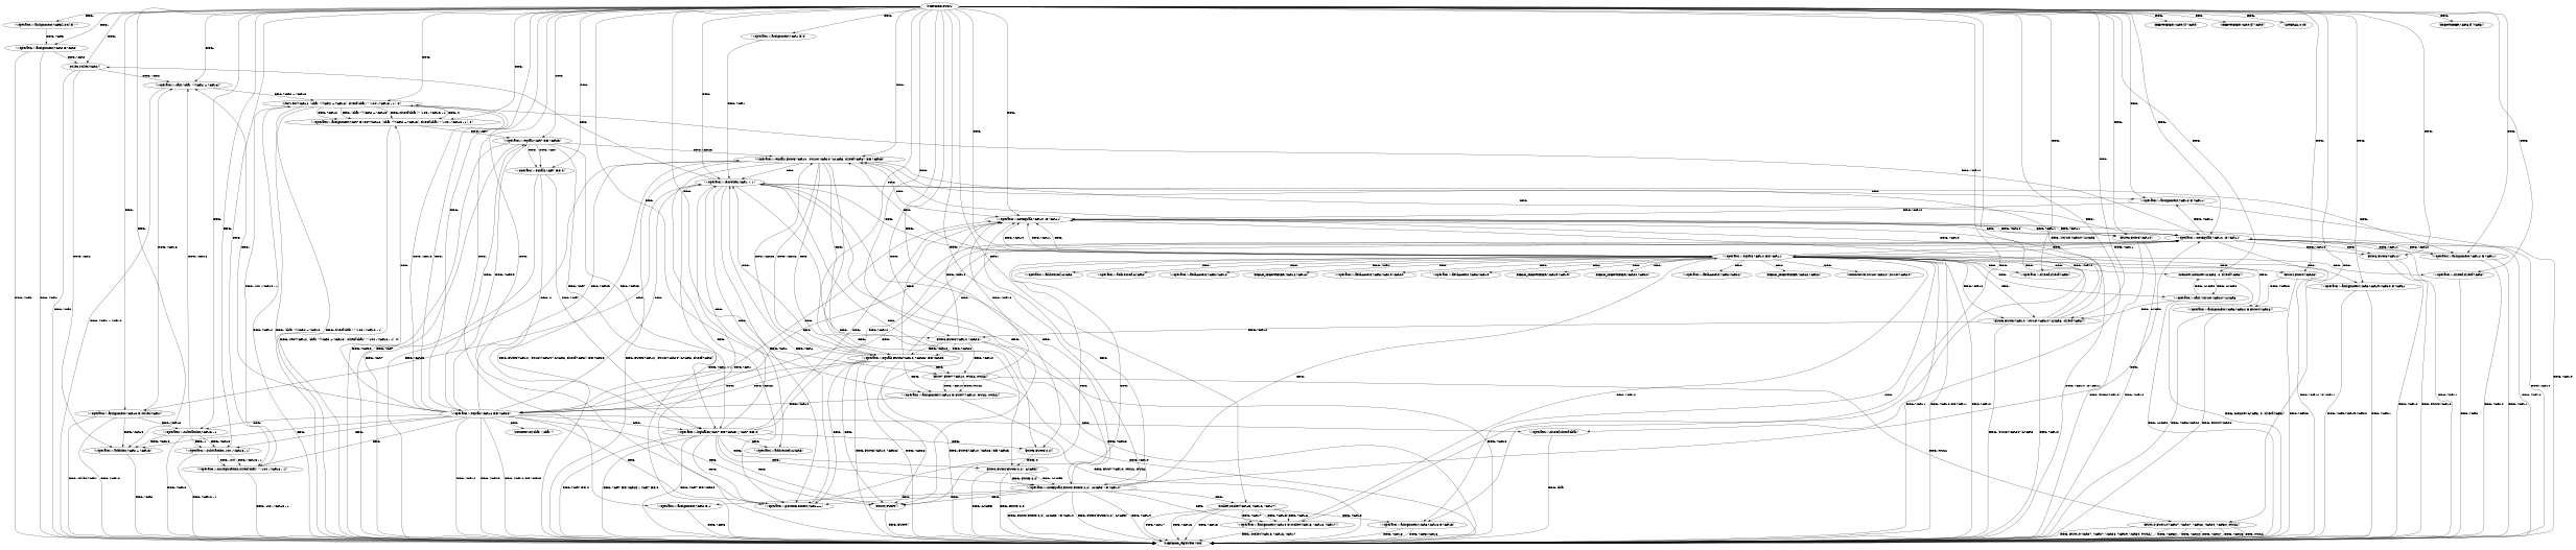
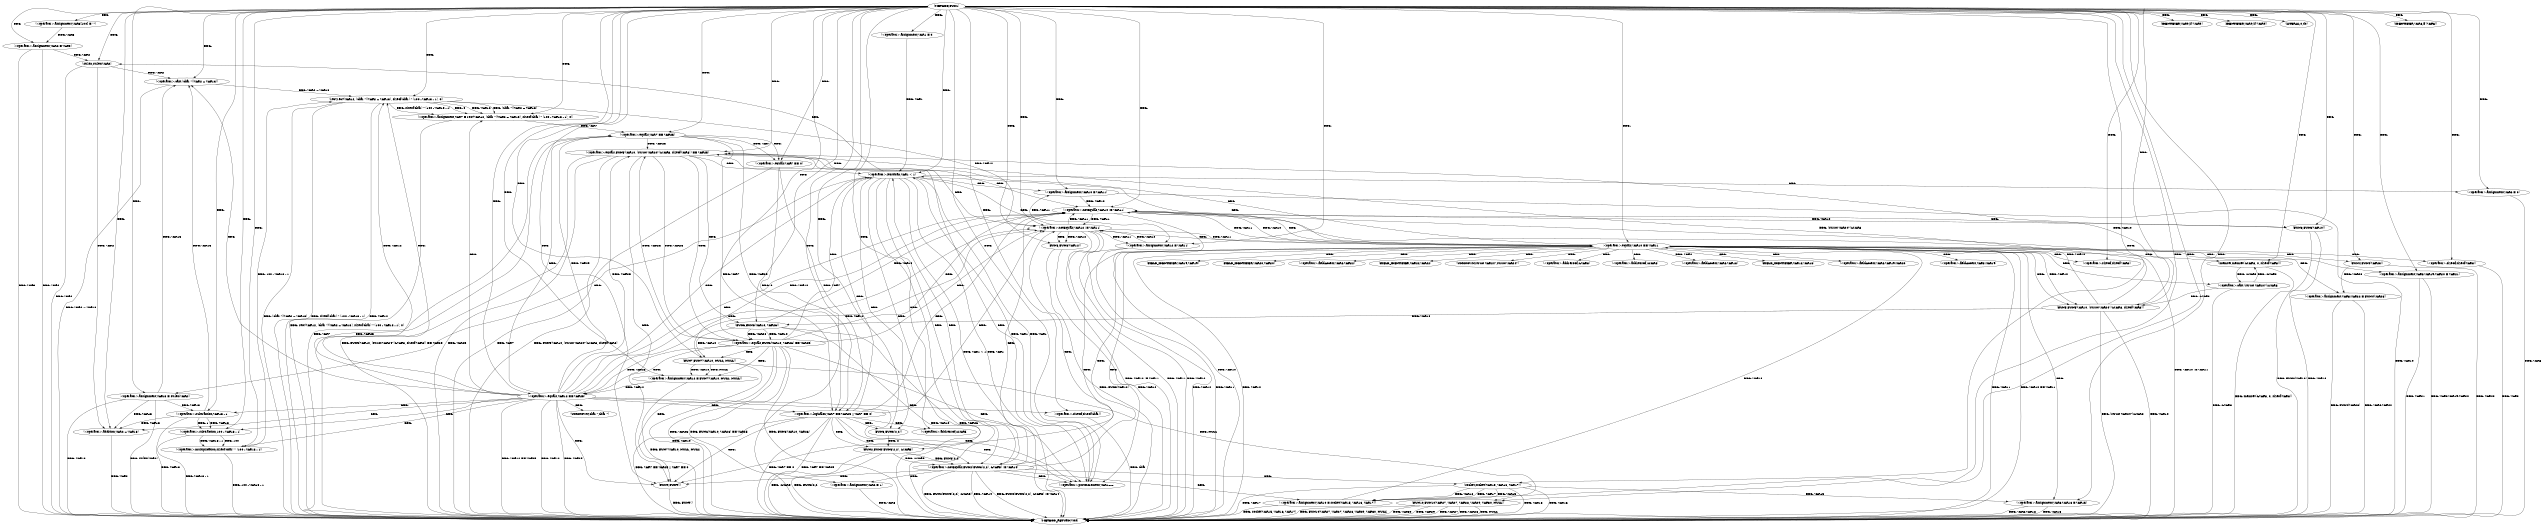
  digraph {
    n1 [label="(METHOD,FUN1)"]
    n2 [label="(<operator>.assignment,VAR3[100] = \"\")"]
    n3 [label="(<operator>.assignment,VAR2 = VAR3)"]
    n4 [label="(<operator>.assignment,VAR1 = 0)"]
    n5 [label="(<operator>.lessThan,VAR1 < 1)"]
    n6 [label="(<operator>.postIncrement,VAR1++)"]
+   n7 [label="(<operator>.assignment,VAR6 = 0)"]
    n8 [label="(<operator>.assignment,VAR10 = VAR11)"]
    n9 [label="(<operator>.assignment,VAR12 = VAR11)"]
    n10 [label="(<operator>.assignment,VAR13 = strlen(VAR2))"]
    n11 [label="(strlen,strlen(VAR2))"]
    n12 [label="(<operator>.notEquals,FUN2(FUN3(2,2), &VAR5) != VAR14)"]
    n13 [label="(FUN3,FUN3(2,2))"]
    n14 [label="(<operator>.assignment,VAR6 = 1)"]
    n15 [label="(<operator>.assignment,VAR10 = socket(VAR15, VAR16, VAR17))"]
    n16 [label="(socket,socket(VAR15, VAR16, VAR17))"]
    n17 [label="(<operator>.equals,VAR10 == VAR11)"]
    n18 [label="(memset,memset(&VAR8, 0, sizeof(VAR8)))"]
    n19 [label="(<operator>.sizeOf,sizeof(VAR8))"]
    n20 [label="(<operator>.assignment,VAR8.VAR18 = VAR15)"]
    n21 [label="(<operator>.assignment,VAR8.VAR19.VAR20 = VAR21)"]
    n22 [label="(FUN4,FUN4(VAR23))"]
    n23 [label="(<operator>.equals,FUN5(VAR10, (struct VAR24*)&VAR8, sizeof(VAR8)) == VAR25)"]
    n24 [label="(FUN5,FUN5(VAR10, (struct VAR24*)&VAR8, sizeof(VAR8)))"]
    n25 [label="(<operator>.sizeOf,sizeof(VAR8))"]
    n26 [label="(<operator>.equals,FUN6(VAR10, VAR26) == VAR25)"]
    n27 [label="(FUN6,FUN6(VAR10, VAR26))"]
    n28 [label="(<operator>.assignment,VAR12 = FUN7(VAR10, NULL, NULL))"]
    n29 [label="(FUN7,FUN7(VAR10, NULL, NULL))"]
    n30 [label="(<operator>.equals,VAR12 == VAR25)"]
    n31 [label="(<operator>.assignment,VAR7 = recv(VAR12, (char *)(VAR2 + VAR13), sizeof(char) * (100 - VAR13 - 1), 0))"]
    n32 [label="(recv,recv(VAR12, (char *)(VAR2 + VAR13), sizeof(char) * (100 - VAR13 - 1), 0))"]
    n33 [label="(<operator>.cast,(char *)(VAR2 + VAR13))"]
    n34 [label="(<operator>.addition,VAR2 + VAR13)"]
    n35 [label="(<operator>.multiplication,sizeof(char) * (100 - VAR13 - 1))"]
    n36 [label="(<operator>.sizeOf,sizeof(char))"]
    n37 [label="(<operator>.subtraction,100 - VAR13 - 1)"]
    n38 [label="(<operator>.subtraction,VAR13 - 1)"]
    n39 [label="(<operator>.equals,VAR7 == VAR25)"]
    n40 [label="(<operator>.equals,VAR7 == 0)"]
    n41 [label="(IDENTIFIER,VAR9,if (VAR9))"]
    n42 [label="(IDENTIFIER,VAR9,if (VAR9))"]
    n43 [label="(LITERAL,0,do)"]
    n44 [label="(<operator>.notEquals,VAR10 != VAR11)"]
    n45 [label="(FUN8,FUN8(VAR10))"]
    n46 [label="(<operator>.notEquals,VAR12 != VAR11)"]
    n47 [label="(FUN8,FUN8(VAR12))"]
    n48 [label="(IDENTIFIER,VAR6,if (VAR6))"]
    n49 [label="(FUN9,FUN9())"]
    n50 [label="(FUN10,FUN10(VAR27, VAR27, VAR28, VAR29, VAR30, NULL))"]
    n51 [label="(METHOD_RETURN,void)"]
    n52 [label="(FUN2,FUN2(FUN3(2,2), &VAR5))"]
    n53 [label="(<operator>.addressOf,&VAR5)"]
    n54 [label="(<operator>.assignment,VAR8.VAR22 = FUN4(VAR23))"]
    n55 [label="(<operator>.cast,(struct VAR24*)&VAR8)"]
    n56 [label="(<operator>.addressOf,&VAR8)"]
    n57 [label="(<operator>.fieldAccess,VAR8.VAR18)"]
    n58 [label="(FIELD_IDENTIFIER,VAR18,VAR18)"]
    n59 [label="(<operator>.fieldAccess,VAR8.VAR19.VAR20)"]
    n60 [label="(<operator>.fieldAccess,VAR8.VAR19)"]
    n61 [label="(FIELD_IDENTIFIER,VAR19,VAR19)"]
    n62 [label="(FIELD_IDENTIFIER,VAR20,VAR20)"]
    n63 [label="(<operator>.fieldAccess,VAR8.VAR22)"]
    n64 [label="(FIELD_IDENTIFIER,VAR22,VAR22)"]
    n65 [label="(UNKNOWN,struct VAR24*,struct VAR24*)"]
    n66 [label="(<operator>.addressOf,&VAR8)"]
    n67 [label="(<operator>.logicalOr,VAR7 == VAR25 || VAR7 == 0)"]
    n68 [label="(UNKNOWN,char *,char *)"]
    n1 -> n2 [label="DDG: "]
    n1 -> n3 [label="DDG: "]
    n1 -> n4 [label="DDG: "]
    n1 -> n5 [label="DDG: "]
    n1 -> n6 [label="DDG: "]
+   n1 -> n7 [label="DDG: "]
    n1 -> n8 [label="DDG: "]
    n1 -> n9 [label="DDG: "]
    n1 -> n10 [label="DDG: "]
    n1 -> n11 [label="DDG: "]
    n1 -> n12 [label="DDG: "]
    n1 -> n13 [label="DDG: "]
    n1 -> n14 [label="DDG: "]
    n1 -> n15 [label="DDG: "]
    n1 -> n16 [label="DDG: "]
    n1 -> n17 [label="DDG: "]
    n1 -> n18 [label="DDG: "]
    n1 -> n19 [label="DDG: "]
    n1 -> n20 [label="DDG: "]
    n1 -> n21 [label="DDG: "]
    n1 -> n22 [label="DDG: "]
    n1 -> n23 [label="DDG: "]
    n1 -> n24 [label="DDG: "]
    n1 -> n25 [label="DDG: "]
    n1 -> n26 [label="DDG: "]
    n1 -> n27 [label="DDG: "]
    n1 -> n28 [label="DDG: "]
    n1 -> n29 [label="DDG: "]
    n1 -> n30 [label="DDG: "]
    n1 -> n31 [label="DDG: "]
    n1 -> n32 [label="DDG: "]
    n1 -> n33 [label="DDG: "]
    n1 -> n34 [label="DDG: "]
    n1 -> n35 [label="DDG: "]
    n1 -> n36 [label="DDG: "]
    n1 -> n37 [label="DDG: "]
    n1 -> n38 [label="DDG: "]
    n1 -> n39 [label="DDG: "]
    n1 -> n40 [label="DDG: "]
    n1 -> n41 [label="DDG: "]
    n1 -> n42 [label="DDG: "]
    n1 -> n43 [label="DDG: "]
    n1 -> n44 [label="DDG: "]
    n1 -> n45 [label="DDG: "]
    n1 -> n46 [label="DDG: "]
    n1 -> n47 [label="DDG: "]
    n1 -> n48 [label="DDG: "]
    n1 -> n49 [label="DDG: "]
    n1 -> n50 [label="DDG: "]
    n2 -> n3 [label="DDG: VAR3"]
    n3 -> n11 [label="DDG: VAR2"]
    n3 -> n51 [label="DDG: VAR3"]
    n3 -> n51 [label="DDG: VAR2"]
    n4 -> n5 [label="DDG: VAR1"]
    n5 -> n6 [label="DDG: VAR1"]
+   n5 -> n7 [label="CDG: "]
    n5 -> n8 [label="CDG: "]
    n5 -> n9 [label="CDG: "]
    n5 -> n10 [label="CDG: "]
    n5 -> n11 [label="CDG: "]
    n5 -> n12 [label="CDG: "]
    n5 -> n13 [label="CDG: "]
    n5 -> n51 [label="DDG: VAR1 < 1"]
    n5 -> n51 [label="DDG: VAR1"]
    n5 -> n52 [label="CDG: "]
    n5 -> n53 [label="CDG: "]
    n6 -> n5 [label="DDG: VAR1"]
+   n7 -> n51 [label="DDG: VAR6"]
    n8 -> n44 [label="DDG: VAR10"]
    n8 -> n51 [label="DDG: VAR10"]
    n9 -> n46 [label="DDG: VAR12"]
    n9 -> n51 [label="DDG: VAR12"]
    n9 -> n51 [label="DDG: VAR11"]
    n10 -> n33 [label="DDG: VAR13"]
    n10 -> n34 [label="DDG: VAR13"]
    n10 -> n38 [label="DDG: VAR13"]
    n10 -> n51 [label="DDG: strlen(VAR2)"]
    n10 -> n51 [label="DDG: VAR13"]
    n11 -> n33 [label="DDG: VAR2"]
    n11 -> n34 [label="DDG: VAR2"]
    n11 -> n51 [label="DDG: VAR2"]
    n12 -> n5 [label="CDG: "]
    n12 -> n6 [label="CDG: "]
    n12 -> n14 [label="CDG: "]
    n12 -> n15 [label="CDG: "]
    n12 -> n16 [label="CDG: "]
    n12 -> n17 [label="CDG: "]
    n12 -> n44 [label="CDG: "]
    n12 -> n46 [label="CDG: "]
    n12 -> n49 [label="CDG: "]
    n12 -> n51 [label="DDG: VAR14"]
    n12 -> n51 [label="DDG: FUN2(FUN3(2,2), &VAR5) != VAR14"]
    n12 -> n51 [label="DDG: FUN2(FUN3(2,2), &VAR5)"]
    n13 -> n52 [label="DDG: 2"]
    n14 -> n51 [label="DDG: VAR6"]
    n15 -> n17 [label="DDG: VAR10"]
    n15 -> n51 [label="DDG: socket(VAR15, VAR16, VAR17)"]
    n16 -> n15 [label="DDG: VAR15"]
    n16 -> n15 [label="DDG: VAR16"]
    n16 -> n15 [label="DDG: VAR17"]
    n16 -> n20 [label="DDG: VAR15"]
    n16 -> n51 [label="DDG: VAR17"]
    n16 -> n51 [label="DDG: VAR16"]
    n16 -> n51 [label="DDG: VAR15"]
    n17 -> n5 [label="CDG: "]
    n17 -> n6 [label="CDG: "]
    n17 -> n18 [label="CDG: "]
    n17 -> n19 [label="CDG: "]
    n17 -> n20 [label="CDG: "]
    n17 -> n21 [label="CDG: "]
    n17 -> n22 [label="CDG: "]
    n17 -> n23 [label="CDG: "]
    n17 -> n24 [label="DDG: VAR10"]
    n17 -> n24 [label="CDG: "]
    n17 -> n25 [label="CDG: "]
    n17 -> n44 [label="DDG: VAR10"]
    n17 -> n44 [label="DDG: VAR11"]
    n17 -> n44 [label="CDG: "]
    n17 -> n46 [label="CDG: "]
    n17 -> n49 [label="CDG: "]
    n17 -> n51 [label="DDG: VAR11"]
    n17 -> n51 [label="DDG: VAR10 == VAR11"]
    n17 -> n51 [label="DDG: VAR10"]
    n17 -> n54 [label="CDG: "]
    n17 -> n55 [label="CDG: "]
    n17 -> n56 [label="CDG: "]
    n17 -> n57 [label="DDG: VAR2"]
    n17 -> n58 [label="CDG: "]
    n17 -> n59 [label="CDG: "]
    n17 -> n60 [label="CDG: "]
    n17 -> n61 [label="CDG: "]
    n17 -> n62 [label="CDG: "]
    n17 -> n63 [label="CDG: "]
    n17 -> n64 [label="CDG: "]
    n17 -> n65 [label="CDG: "]
    n17 -> n66 [label="CDG: "]
    n18 -> n51 [label="DDG: memset(&VAR8, 0, sizeof(VAR8))"]
    n18 -> n55 [label="DDG: &VAR8"]
    n20 -> n51 [label="DDG: VAR15"]
    n20 -> n51 [label="DDG: VAR8.VAR18"]
    n21 -> n51 [label="DDG: VAR21"]
    n21 -> n51 [label="DDG: VAR8.VAR19.VAR20"]
    n22 -> n51 [label="DDG: VAR23"]
    n22 -> n54 [label="DDG: VAR23"]
    n23 -> n5 [label="CDG: "]
    n23 -> n6 [label="CDG: "]
    n23 -> n26 [label="DDG: VAR25"]
    n23 -> n26 [label="CDG: "]
    n23 -> n27 [label="CDG: "]
    n23 -> n44 [label="CDG: "]
    n23 -> n46 [label="CDG: "]
    n23 -> n49 [label="CDG: "]
    n23 -> n51 [label="DDG: VAR25"]
    n23 -> n51 [label="DDG: FUN5(VAR10, (struct VAR24*)&VAR8, sizeof(VAR8))"]
    n23 -> n51 [label="DDG: FUN5(VAR10, (struct VAR24*)&VAR8, sizeof(VAR8)) == VAR25"]
    n24 -> n23 [label="DDG: VAR10"]
    n24 -> n23 [label="DDG: (struct VAR24*)&VAR8"]
    n24 -> n27 [label="DDG: VAR10"]
    n24 -> n44 [label="DDG: VAR10"]
    n24 -> n51 [label="DDG: (struct VAR24*)&VAR8"]
    n24 -> n51 [label="DDG: VAR10"]
    n25 -> n51 [label="DDG: VAR8"]
    n26 -> n5 [label="CDG: "]
    n26 -> n6 [label="CDG: "]
    n26 -> n23 [label="DDG: VAR25"]
    n26 -> n28 [label="CDG: "]
    n26 -> n29 [label="CDG: "]
    n26 -> n30 [label="DDG: VAR25"]
    n26 -> n30 [label="CDG: "]
    n26 -> n44 [label="CDG: "]
    n26 -> n46 [label="CDG: "]
    n26 -> n49 [label="CDG: "]
    n26 -> n51 [label="DDG: FUN6(VAR10, VAR26) == VAR25"]
    n26 -> n51 [label="DDG: FUN6(VAR10, VAR26)"]
    n26 -> n51 [label="DDG: VAR25"]
    n27 -> n26 [label="DDG: VAR10"]
    n27 -> n26 [label="DDG: VAR26"]
    n27 -> n29 [label="DDG: VAR10"]
    n27 -> n44 [label="DDG: VAR10"]
    n27 -> n51 [label="DDG: VAR26"]
    n27 -> n51 [label="DDG: VAR10"]
    n28 -> n30 [label="DDG: VAR12"]
    n28 -> n51 [label="DDG: FUN7(VAR10, NULL, NULL)"]
    n29 -> n28 [label="DDG: VAR10"]
    n29 -> n28 [label="DDG: NULL"]
    n29 -> n44 [label="DDG: VAR10"]
    n29 -> n50 [label="DDG: NULL"]
    n29 -> n51 [label="DDG: VAR10"]
    n30 -> n5 [label="CDG: "]
    n30 -> n6 [label="CDG: "]
    n30 -> n23 [label="DDG: VAR25"]
    n30 -> n31 [label="CDG: "]
    n30 -> n32 [label="DDG: VAR12"]
    n30 -> n32 [label="CDG: "]
    n30 -> n33 [label="CDG: "]
    n30 -> n34 [label="CDG: "]
    n30 -> n35 [label="CDG: "]
    n30 -> n36 [label="CDG: "]
    n30 -> n37 [label="CDG: "]
    n30 -> n38 [label="CDG: "]
    n30 -> n39 [label="DDG: VAR25"]
    n30 -> n39 [label="CDG: "]
    n30 -> n44 [label="CDG: "]
    n30 -> n46 [label="DDG: VAR12"]
    n30 -> n46 [label="CDG: "]
    n30 -> n49 [label="CDG: "]
    n30 -> n51 [label="DDG: VAR25"]
    n30 -> n51 [label="DDG: VAR12 == VAR25"]
    n30 -> n51 [label="DDG: VAR12"]
    n30 -> n67 [label="CDG: "]
    n30 -> n68 [label="CDG: "]
    n31 -> n39 [label="DDG: VAR7"]
    n31 -> n51 [label="DDG: recv(VAR12, (char *)(VAR2 + VAR13), sizeof(char) * (100 - VAR13 - 1), 0)"]
    n32 -> n31 [label="DDG: VAR12"]
    n32 -> n31 [label="DDG: (char *)(VAR2 + VAR13)"]
    n32 -> n31 [label="DDG: sizeof(char) * (100 - VAR13 - 1)"]
    n32 -> n31 [label="DDG: 0"]
    n32 -> n46 [label="DDG: VAR12"]
    n32 -> n51 [label="DDG: sizeof(char) * (100 - VAR13 - 1)"]
    n32 -> n51 [label="DDG: VAR12"]
    n32 -> n51 [label="DDG: (char *)(VAR2 + VAR13)"]
    n33 -> n32 [label="DDG: VAR2 + VAR13"]
    n33 -> n51 [label="DDG: VAR2 + VAR13"]
    n34 -> n51 [label="DDG: VAR2"]
    n35 -> n32 [label="DDG: 100 - VAR13 - 1"]
    n35 -> n51 [label="DDG: 100 - VAR13 - 1"]
    n36 -> n51 [label="DDG: char"]
    n37 -> n35 [label="DDG: 100"]
    n37 -> n35 [label="DDG: VAR13 - 1"]
    n37 -> n51 [label="DDG: VAR13 - 1"]
    n38 -> n33 [label="DDG: VAR13"]
    n38 -> n34 [label="DDG: VAR13"]
    n38 -> n37 [label="DDG: VAR13"]
    n38 -> n37 [label="DDG: 1"]
    n38 -> n51 [label="DDG: VAR13"]
    n39 -> n23 [label="DDG: VAR25"]
    n39 -> n40 [label="DDG: VAR7"]
    n39 -> n40 [label="CDG: "]
    n39 -> n51 [label="DDG: VAR25"]
    n39 -> n51 [label="DDG: VAR7"]
    n39 -> n67 [label="DDG: VAR7"]
    n39 -> n67 [label="DDG: VAR25"]
    n40 -> n51 [label="DDG: VAR7"]
    n40 -> n67 [label="DDG: VAR7"]
    n40 -> n67 [label="DDG: 0"]
    n44 -> n45 [label="DDG: VAR10"]
    n44 -> n45 [label="CDG: "]
    n44 -> n46 [label="DDG: VAR11"]
    n44 -> n51 [label="DDG: VAR10"]
    n44 -> n51 [label="DDG: VAR10 != VAR11"]
    n45 -> n51 [label="DDG: VAR10"]
    n45 -> n51 [label="DDG: FUN8(VAR10)"]
    n46 -> n8 [label="DDG: VAR11"]
    n46 -> n9 [label="DDG: VAR11"]
    n46 -> n17 [label="DDG: VAR11"]
    n46 -> n44 [label="DDG: VAR11"]
    n46 -> n47 [label="DDG: VAR12"]
    n46 -> n47 [label="CDG: "]
    n46 -> n51 [label="DDG: VAR11"]
    n46 -> n51 [label="DDG: VAR12"]
    n46 -> n51 [label="DDG: VAR12 != VAR11"]
    n47 -> n51 [label="DDG: FUN8(VAR12)"]
    n47 -> n51 [label="DDG: VAR12"]
    n49 -> n51 [label="DDG: FUN9()"]
    n50 -> n51 [label="DDG: VAR30"]
    n50 -> n51 [label="DDG: VAR29"]
    n50 -> n51 [label="DDG: VAR27"]
    n50 -> n51 [label="DDG: VAR28"]
    n50 -> n51 [label="DDG: NULL"]
    n50 -> n51 [label="DDG: FUN10(VAR27, VAR27, VAR28, VAR29, VAR30, NULL)"]
    n52 -> n12 [label="DDG: FUN3(2,2)"]
    n52 -> n12 [label="DDG: &VAR5"]
    n52 -> n51 [label="DDG: FUN3(2,2)"]
    n52 -> n51 [label="DDG: &VAR5"]
    n54 -> n51 [label="DDG: VAR8.VAR22"]
    n54 -> n51 [label="DDG: FUN4(VAR23)"]
    n55 -> n18 [label="DDG: &VAR8"]
    n55 -> n24 [label="DDG: &VAR8"]
    n55 -> n51 [label="DDG: &VAR8"]
    n67 -> n5 [label="CDG: "]
    n67 -> n6 [label="CDG: "]
    n67 -> n12 [label="CDG: "]
    n67 -> n13 [label="CDG: "]
    n67 -> n44 [label="CDG: "]
    n67 -> n46 [label="CDG: "]
    n67 -> n49 [label="CDG: "]
    n67 -> n51 [label="DDG: VAR7 == VAR25"]
    n67 -> n51 [label="DDG: VAR7 == 0"]
    n67 -> n51 [label="DDG: VAR7 == VAR25 || VAR7 == 0"]
    n67 -> n52 [label="CDG: "]
    n67 -> n53 [label="CDG: "]
  }
